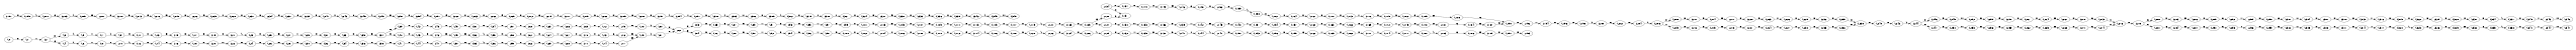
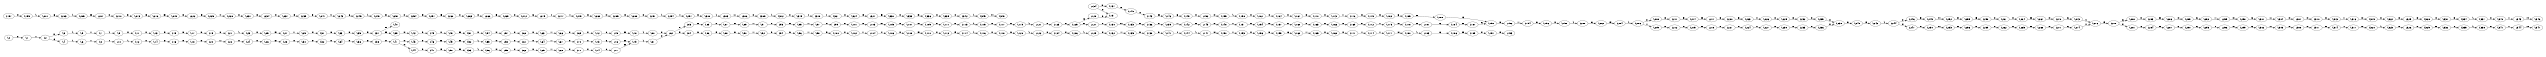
  strict digraph {
    rankdir=LR
    S0
    S1
    S2
    S3
    S4
    S5
    S6
    S7
    S8
    S9
    S10
    S11
    S12
    S13
    S14
    S15
    S16
    S17
    S18
    S19
    S20
    S21
    S22
    S23
    S24
    S25
    S26
    S27
    S28
    S29
    S30
    S31
    S32
    S33
    S34
    S35
    S36
    S37
    S38
    S39
    S40
    S41
    S42
    S43
    S44
    S45
    S46
    S47
    S48
    S49
    S50
    S51
    S52
    S53
    S54
    S55
    S56
    S57
    S58
    S59
    S60
    S61
    S62
    S63
    S64
    S65
    S66
    S67
    S68
    S69
    S70
    S71
    S72
    S73
    S74
    S75
    S76
    S77
    S78
    S79
    S80
    S81
    S82
    S83
    S84
    S85
    S86
    S87
    S88
    S89
    S90
    S91
    S92
    S93
    S94
    S95
    S96
    S97
    S98
    S99
    S100
    S101
    S102
    S103
    S104
    S105
    S106
    S107
    S108
    S109
    S110
    S111
    S112
    S113
    S114
    S115
    S116
    S117
    S118
    S119
    S120
    S121
    S122
    S123
    S124
    S125
    S126
    S127
    S128
    S129
    S130
    S131
    S132
    S133
    S135
    S136
    S134
    S137
    S138
    S139
    S140
    S141
    S142
    S143
    S144
    S145
    S146
    S147
    S148
    S149
    S150
    S151
    S152
    S153
    S154
    S155
    S156
    S157
    S158
    S159
    S160
    S161
    S162
    S163
    S164
    S165
    S166
    S167
    S168
    S169
    S170
    S171
    S172
    S173
    S174
    S175
    S176
    S177
    S178
    S179
    S180
    S181
    S182
    S183
    S184
    S185
    S186
    S187
    S188
    S189
    S190
    S191
    S192
    S193
    S194
    S196
    S198
    S197
    S199
    S200
    S201
    S202
    S203
    S204
    S205
    S206
    S207
    S208
    S209
    S210
    S211
    S212
    S213
    S214
    S215
    S216
    S217
    S218
    S219
    S220
    S221
    S222
    S223
    S224
    S225
    S226
    S227
    S228
    S229
    S230
    S231
    S232
    S233
    S234
    S235
    S236
    S237
    S238
    S239
    S240
    S241
    S242
    S243
    S244
    S245
    S246
    S247
    S248
    S249
    S250
    S251
    S252
    S253
    S254
    S255
    S256
    S257
    S258
    S259
    S260
    S261
    S262
    S263
    S264
    S265
    S266
    S267
    S268
    S269
    S270
    S271
    S272
    S273
    S274
    S275
    S276
    S277
    S278
    S279
    S280
    S281
    S282
    S283
    S284
    S285
    S286
    S287
    S288
    S289
    S290
    S291
    S292
    S293
    S294
    S295
    S296
    S297
    S298
    S299
    S300
    S301
    S302
    S303
    S304
    S305
    S306
    S307
    S308
    S309
    S310
    S311
    S312
    S313
    S314
    S315
    S316
    S317
    S318
    S319
    S320
    S321
    S322
    S323
    S324
    S325
    S326
    S327
    S328
    S329
    S330
    S331
    S332
    S333
    S334
    S335
    S336
    S337
    S338
    S339
    S340
    S341
    S342
    S343
    S344
    S345
    S346
    S347
    S348
    S0 -> S1 [label=L]
    S1 -> S2 [label=V]
    S2 -> S3 [label=T]
    S2 -> S4 [label=G]
    S3 -> S5 [label=S]
    S4 -> S6 [label=S]
    S5 -> S7 [label=V]
    S6 -> S8 [label=V]
    S7 -> S9 [label=S]
    S8 -> S10 [label=I]
    S9 -> S11 [label=A]
    S10 -> S12 [label=S]
    S11 -> S13 [label=L]
    S12 -> S14 [label=L]
    S13 -> S15 [label=F]
    S14 -> S16 [label=F]
    S15 -> S17 [label=K]
    S16 -> S18 [label=K]
    S17 -> S19 [label=D]
    S18 -> S20 [label=D]
    S19 -> S21 [label=L]
    S20 -> S22 [label=W]
    S21 -> S23 [label=S]
    S22 -> S24 [label=A]
    S23 -> S25 [label=A]
    S24 -> S26 [label=A]
    S25 -> S27 [label=H]
    S26 -> S28 [label=H]
    S27 -> S29 [label=V]
    S28 -> S30 [label=A]
    S29 -> S31 [label=A]
    S30 -> S32 [label=D]
    S31 -> S33 [label=P]
    S32 -> S34 [label=A]
    S33 -> S35 [label=T]
    S34 -> S36 [label=T]
    S35 -> S37 [label=F]
    S36 -> S38 [label=F]
    S37 -> S39 [label=E]
    S37 -> S40 [label=D]
    S38 -> S41 [label=D]
    S39 -> S42 [label=A]
-   S40 -> S43 [label=A]
+   S41 -> S43 [label=A]
    S41 -> S44 [label=A]
    S42 -> S45 [label=P]
    S43 -> S46 [label=P]
    S44 -> S47 [label=P]
    S45 -> S48 [label=L]
    S46 -> S49 [label=H]
    S47 -> S50 [label=F]
    S48 -> S51 [label=H]
    S49 -> S52 [label=H]
    S50 -> S53 [label=H]
    S51 -> S54 [label=A]
    S52 -> S55 [label=S]
    S53 -> S56 [label=S]
    S54 -> S57 [label=A]
    S55 -> S58 [label=A]
    S56 -> S59 [label=A]
    S57 -> S60 [label=L]
    S58 -> S61 [label=L]
    S59 -> S62 [label=L]
    S60 -> S63 [label=T]
    S61 -> S64 [label=T]
    S62 -> S65 [label=T]
    S63 -> S66 [label=V]
    S64 -> S67 [label=V]
    S65 -> S68 [label=V]
    S66 -> S69 [label=L]
    S67 -> S70 [label=L]
    S68 -> S71 [label=L]
    S69 -> S72 [label=L]
    S70 -> S73 [label=L]
    S71 -> S74 [label=L]
    S72 -> S75 [label=C]
    S73 -> S76 [label=C]
    S74 -> S77 [label=C]
    S75 -> S78 [label=H]
    S76 -> S79 [label=H]
    S77 -> S79 [label=H]
    S78 -> S80 [label=S]
    S79 -> S81 [label=S]
    S80 -> S82 [label=L]
    S81 -> S82 [label=L]
    S82 -> S83 [label=L]
    S82 -> S84 [label=F]
    S83 -> S85 [label=K]
    S84 -> S86 [label=K]
    S85 -> S87 [label=F]
    S86 -> S88 [label=F]
    S87 -> S89 [label=N]
    S88 -> S90 [label=N]
    S89 -> S91 [label=V]
    S90 -> S92 [label=V]
    S91 -> S93 [label=P]
    S92 -> S94 [label=P]
    S93 -> S95 [label=D]
    S94 -> S96 [label=D]
    S95 -> S97 [label=V]
    S96 -> S98 [label=V]
    S97 -> S99 [label=R]
    S98 -> S100 [label=R]
    S99 -> S101 [label=L]
    S100 -> S102 [label=L]
    S101 -> S103 [label=K]
    S102 -> S104 [label=V]
    S103 -> S105 [label=H]
    S104 -> S106 [label=Y]
    S105 -> S107 [label=A]
    S106 -> S108 [label=A]
    S107 -> S109 [label=H]
    S108 -> S110 [label=H]
    S109 -> S111 [label=L]
    S110 -> S112 [label=L]
    S111 -> S113 [label=D]
    S112 -> S114 [label=E]
    S113 -> S115 [label=S]
    S114 -> S116 [label=S]
    S115 -> S117 [label=L]
    S116 -> S118 [label=L]
    S117 -> S119 [label=A]
    S118 -> S120 [label=K]
    S119 -> S121 [label=S]
    S120 -> S122 [label=S]
    S121 -> S123 [label=L]
    S122 -> S124 [label=L]
    S123 -> S125 [label=A]
    S124 -> S126 [label=A]
    S125 -> S127 [label=N]
    S125 -> S128 [label=G]
    S126 -> S129 [label=S]
    S127 -> S130 [label=P]
    S128 -> S131 [label=P]
    S129 -> S132 [label=T]
    S130 -> S133 [label=M]
    S132 -> S135 [label=V]
    S133 -> S136 [label=D]
    S135 -> S138 [label=N]
    S136 -> S139 [label=D]
    S134 -> S131 [label=L]
    S134 -> S137 [label=D]
    S137 -> S140 [label=D]
    S138 -> S141 [label=D]
    S139 -> S142 [label=V]
    S140 -> S143 [label=L]
    S141 -> S144 [label=I]
    S142 -> S145 [label=H]
    S143 -> S146 [label=H]
    S144 -> S147 [label=S]
    S145 -> S148 [label=A]
    S146 -> S149 [label=G]
    S147 -> S150 [label=K]
    S148 -> S151 [label=V]
    S149 -> S152 [label=A]
    S150 -> S153 [label=V]
    S151 -> S154 [label=A]
    S152 -> S155 [label=A]
    S153 -> S156 [label=A]
    S154 -> S157 [label=N]
    S155 -> S158 [label=S]
    S156 -> S159 [label=D]
    S157 -> S160 [label=T]
    S158 -> S161 [label=A]
    S159 -> S162 [label=G]
    S160 -> S163 [label=L]
    S161 -> S164 [label=L]
    S162 -> S165 [label=V]
    S163 -> S166 [label=A]
    S164 -> S167 [label=A]
    S165 -> S168 [label=A]
    S166 -> S169 [label=D]
    S167 -> S170 [label=D]
    S168 -> S171 [label=A]
    S169 -> S172 [label=A]
    S170 -> S173 [label=A]
    S171 -> S174 [label=V]
    S172 -> S175 [label=V]
    S173 -> S176 [label=V]
    S174 -> S177 [label=V]
    S175 -> S178 [label=K]
    S176 -> S179 [label=K]
    S177 -> S180 [label=K]
    S178 -> S181 [label=K]
    S179 -> S182 [label=K]
    S180 -> S183 [label=S]
    S181 -> S184 [label=G]
    S182 -> S185 [label=G]
    S183 -> S186 [label=G]
    S184 -> S187 [label=H]
    S185 -> S188 [label=H]
    S186 -> S189 [label=H]
    S187 -> S190 [label=G]
    S188 -> S190 [label=G]
    S189 -> S191 [label=A]
    S190 -> S192 [label=K]
    S191 -> S193 [label=R]
    S192 -> S194 [label=V]
    S194 -> S196 [label=Q]
    S196 -> S198 [label=A]
    S198 -> S200 [label=S]
    S197 -> S199 [label=A]
    S199 -> S201 [label=S]
    S200 -> S202 [label=G]
    S201 -> S203 [label=G]
    S202 -> S204 [label=H]
    S203 -> S205 [label=S]
    S204 -> S206 [label=S]
    S205 -> S207 [label=H]
    S206 -> S208 [label=L]
    S206 -> S209 [label=V]
    S207 -> S210 [label=L]
    S208 -> S211 [label=D]
    S209 -> S212 [label=D]
    S210 -> S213 [label=D]
    S211 -> S214 [label=F]
    S212 -> S215 [label=F]
    S213 -> S216 [label=F]
    S214 -> S217 [label=H]
    S215 -> S218 [label=H]
    S216 -> S219 [label=H]
    S217 -> S220 [label=P]
    S218 -> S221 [label=P]
    S219 -> S222 [label=P]
    S220 -> S223 [label=F]
    S221 -> S224 [label=F]
    S222 -> S225 [label=F]
    S223 -> S226 [label=Y]
    S224 -> S227 [label=Y]
    S225 -> S228 [label=Y]
    S226 -> S229 [label=T]
    S227 -> S230 [label=T]
    S228 -> S231 [label=T]
    S229 -> S232 [label=K]
    S230 -> S233 [label=K]
    S231 -> S234 [label=K]
    S232 -> S235 [label=T]
    S233 -> S236 [label=T]
    S234 -> S237 [label=A]
    S235 -> S238 [label=T]
    S236 -> S238 [label=T]
    S237 -> S239 [label=Q]
    S238 -> S240 [label=P]
    S239 -> S241 [label=P]
    S240 -> S242 [label=F]
    S241 -> S243 [label=Y]
    S242 -> S244 [label=S]
    S243 -> S245 [label=C]
    S244 -> S246 [label=L]
    S244 -> S247 [label=A]
    S245 -> S248 [label=S]
    S246 -> S249 [label=F]
    S247 -> S250 [label=F]
    S248 -> S251 [label=F]
    S249 -> S252 [label=M]
    S250 -> S253 [label=M]
    S251 -> S254 [label=L]
    S252 -> S255 [label=R]
    S253 -> S256 [label=R]
    S254 -> S257 [label=R]
    S255 -> S258 [label=E]
    S256 -> S259 [label=E]
    S257 -> S260 [label=E]
    S258 -> S261 [label=L]
    S259 -> S262 [label=L]
    S260 -> S263 [label=L]
    S261 -> S264 [label=A]
    S262 -> S265 [label=A]
    S263 -> S266 [label=T]
    S264 -> S267 [label=E]
    S265 -> S268 [label=E]
    S266 -> S269 [label=E]
    S267 -> S270 [label=A]
    S268 -> S271 [label=A]
    S269 -> S272 [label=T]
    S270 -> S273 [label=G]
    S271 -> S274 [label=G]
    S272 -> S275 [label=G]
    S273 -> S276 [label=Y]
    S274 -> S276 [label=Y]
    S275 -> S277 [label=I]
    S276 -> S278 [label=E]
    S277 -> S279 [label=V]
    S278 -> S280 [label=G]
    S278 -> S281 [label=A]
    S279 -> S282 [label=D]
    S280 -> S283 [label=A]
    S281 -> S284 [label=G]
    S282 -> S285 [label=A]
    S283 -> S286 [label=H]
    S284 -> S287 [label=H]
    S285 -> S288 [label=Q]
    S286 -> S289 [label=A]
    S287 -> S290 [label=G]
    S288 -> S291 [label=T]
    S289 -> S292 [label=G]
    S290 -> S293 [label=G]
    S291 -> S294 [label=S]
    S292 -> S295 [label=V]
    S293 -> S296 [label=I]
    S294 -> S297 [label=I]
    S295 -> S298 [label=K]
    S296 -> S299 [label=K]
    S297 -> S300 [label=K]
    S298 -> S301 [label=G]
    S299 -> S302 [label=G]
    S300 -> S303 [label=S]
    S301 -> S304 [label=W]
    S302 -> S305 [label=W]
    S303 -> S306 [label=W]
    S304 -> S307 [label=A]
    S305 -> S308 [label=A]
    S306 -> S309 [label=L]
    S307 -> S310 [label=A]
    S308 -> S311 [label=A]
    S309 -> S312 [label=S]
    S310 -> S313 [label=K]
    S311 -> S314 [label=K]
    S312 -> S315 [label=L]
    S313 -> S316 [label=V]
    S314 -> S317 [label=I]
    S315 -> S318 [label=I]
    S316 -> S319 [label=N]
    S317 -> S320 [label=N]
    S318 -> S321 [label=I]
    S319 -> S322 [label=T]
    S320 -> S323 [label=S]
    S321 -> S324 [label=T]
    S322 -> S325 [label=K]
    S323 -> S326 [label=K]
    S324 -> S327 [label=R]
    S325 -> S328 [label=D]
    S326 -> S329 [label=D]
    S327 -> S330 [label=E]
    S328 -> S331 [label=A]
    S329 -> S332 [label=E]
    S330 -> S333 [label=T]
    S331 -> S334 [label=P]
    S332 -> S335 [label=G]
    S333 -> S336 [label=R]
    S334 -> S337 [label=S]
    S335 -> S338 [label=S]
    S336 -> S339 [label=T]
    S337 -> S340 [label=L]
    S338 -> S341 [label=L]
    S339 -> S342 [label=L]
    S340 -> S343 [label=V]
    S341 -> S344 [label=V]
    S342 -> S345 [label=S]
    S343 -> S346 [label=M]
    S344 -> S347 [label=M]
    S345 -> S348 [label=M]
  }
